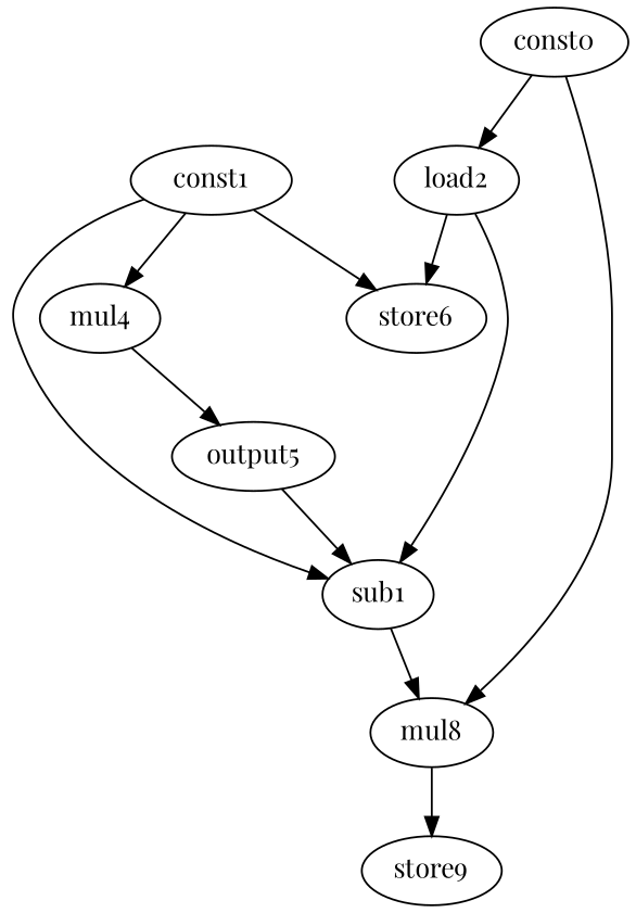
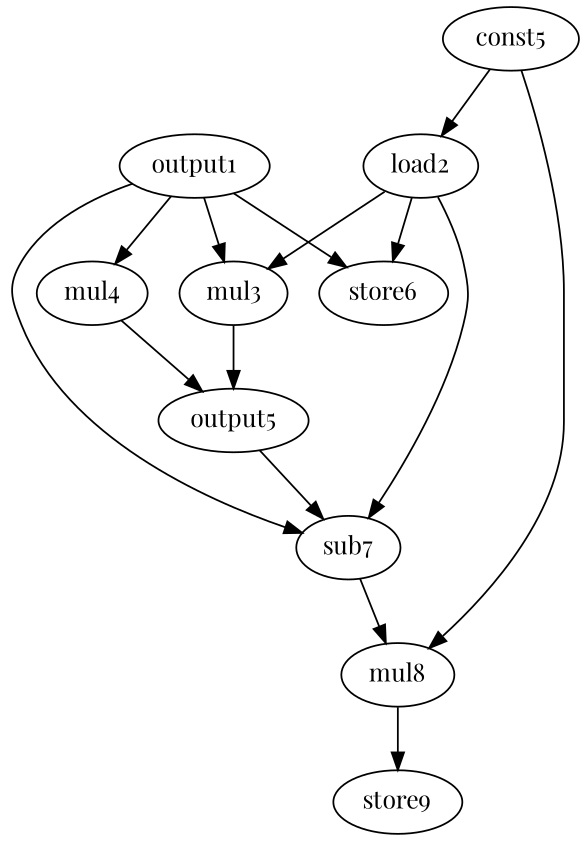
  digraph {
    fontname="Playfair Display"
    node [fontname="Playfair Display" opcode=sub]
    edge [fontname="Playfair Display" operand=0]
-   const0 [opcode=const]
+   const0 [opcode=const label=const5]
    load2 [opcode=load]
    n3 [label=mul8]
    store6 [opcode=store]
-   sub7 [label=sub1]
+   mul3 [opcode=mul]
+   sub7
    n7 [label=store9 opcode=output]
-   const1 [opcode=const]
+   const1 [opcode=const label=output1]
    mul4 [opcode=mul]
    n10 [label=output5]
    const0 -> load2
    const0 -> n3
    load2 -> store6 [operand=1]
+   load2 -> mul3 [operand=1]
    load2 -> sub7 [operand=1]
    n3 -> n7
+   mul3 -> n10
    sub7 -> n3 [operand=1]
    const1 -> store6
+   const1 -> mul3
    const1 -> sub7
    const1 -> mul4
    mul4 -> n10 [operand=1]
    n10 -> sub7 [operand=1]
  }
